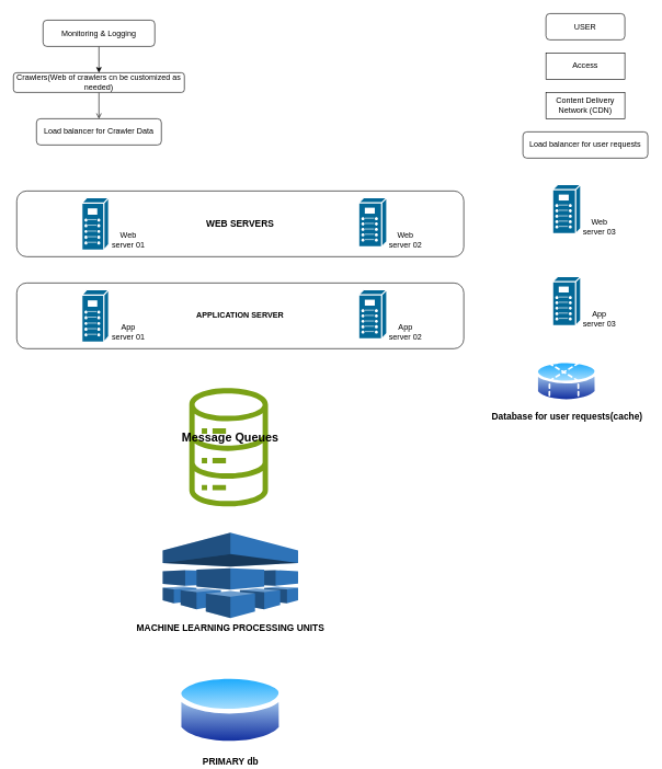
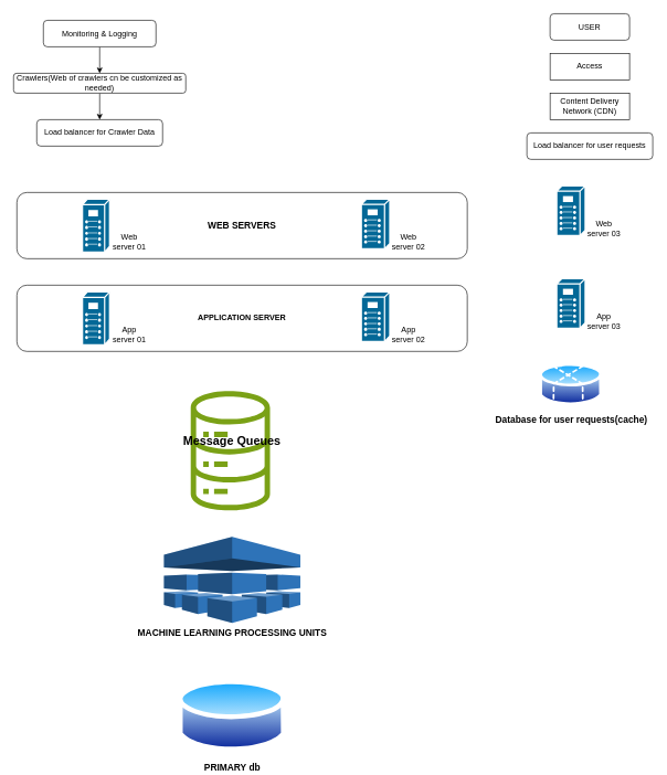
  <mxCell id="0" />
  <mxCell id="1" parent="0" />
  <mxCell id="2" value="" style="edgeStyle=orthogonalEdgeStyle;rounded=0;orthogonalLoop=1;jettySize=auto;html=1;" edge="1" parent="1" source="3" target="6"><mxGeometry relative="1" as="geometry" /></mxCell>
  <mxCell id="3" value="Monitoring &amp;amp; Logging" style="rounded=1;whiteSpace=wrap;html=1;" vertex="1" parent="1"><mxGeometry x="65" width="170" height="40" as="geometry" y="30" /></mxCell>
  <mxCell id="4" value="Load balancer for Crawler Data" style="rounded=1;whiteSpace=wrap;html=1;" vertex="1" parent="1"><mxGeometry x="55" y="180" width="190" height="40" as="geometry" /></mxCell>
- <mxCell id="5" value="" style="edgeStyle=orthogonalEdgeStyle;rounded=0;orthogonalLoop=1;jettySize=auto;html=1;endArrow=open;" edge="1" parent="1" source="6" target="4"><mxGeometry relative="1" as="geometry" /></mxCell>
+ <mxCell id="5" value="" style="edgeStyle=orthogonalEdgeStyle;rounded=0;orthogonalLoop=1;jettySize=auto;html=1;" edge="1" parent="1" source="6" target="4"><mxGeometry relative="1" as="geometry" /></mxCell>
  <mxCell id="6" value="Crawlers(Web of crawlers cn be customized as needed)" style="rounded=1;whiteSpace=wrap;html=1;" vertex="1" parent="1"><mxGeometry x="20" y="110" width="260" height="30" as="geometry" /></mxCell>
  <mxCell id="7" value="&lt;font style=&quot;font-size: 14px;&quot;&gt;&lt;b&gt;WEB SERVERS&lt;/b&gt;&lt;/font&gt;" style="rounded=1;whiteSpace=wrap;html=1;" vertex="1" parent="1"><mxGeometry x="25" y="290" width="680" height="100" as="geometry" /></mxCell>
  <mxCell id="8" value="" style="shape=mxgraph.cisco.misc.breakout_box;html=1;pointerEvents=1;dashed=0;fillColor=#036897;strokeColor=#ffffff;strokeWidth=2;verticalLabelPosition=bottom;verticalAlign=top;align=center;outlineConnect=0;" vertex="1" parent="1"><mxGeometry x="124" y="300" width="41" height="80" as="geometry" /></mxCell>
  <mxCell id="9" value="" style="shape=mxgraph.cisco.misc.breakout_box;html=1;pointerEvents=1;dashed=0;fillColor=#036897;strokeColor=#ffffff;strokeWidth=2;verticalLabelPosition=bottom;verticalAlign=top;align=center;outlineConnect=0;" vertex="1" parent="1"><mxGeometry x="545" y="300" width="43" height="75" as="geometry" /></mxCell>
  <mxCell id="10" value="Web server 01" style="text;strokeColor=none;align=center;fillColor=none;html=1;verticalAlign=middle;whiteSpace=wrap;rounded=0;" vertex="1" parent="1"><mxGeometry x="165" y="350" width="60" height="30" as="geometry" /></mxCell>
  <mxCell id="11" value="Web server 02" style="text;strokeColor=none;align=center;fillColor=none;html=1;verticalAlign=middle;whiteSpace=wrap;rounded=0;" vertex="1" parent="1"><mxGeometry x="588" y="350" width="57" height="30" as="geometry" /></mxCell>
  <mxCell id="12" value="&lt;b&gt;APPLICATION SERVER&lt;/b&gt;" style="rounded=1;whiteSpace=wrap;html=1;" vertex="1" parent="1"><mxGeometry x="25" y="430" width="680" height="100" as="geometry" /></mxCell>
  <mxCell id="13" value="" style="shape=mxgraph.cisco.misc.breakout_box;html=1;pointerEvents=1;dashed=0;fillColor=#036897;strokeColor=#ffffff;strokeWidth=2;verticalLabelPosition=bottom;verticalAlign=top;align=center;outlineConnect=0;" vertex="1" parent="1"><mxGeometry x="124" y="440" width="41" height="80" as="geometry" /></mxCell>
  <mxCell id="14" value="" style="shape=mxgraph.cisco.misc.breakout_box;html=1;pointerEvents=1;dashed=0;fillColor=#036897;strokeColor=#ffffff;strokeWidth=2;verticalLabelPosition=bottom;verticalAlign=top;align=center;outlineConnect=0;" vertex="1" parent="1"><mxGeometry x="545" y="440" width="43" height="75" as="geometry" /></mxCell>
  <mxCell id="15" value="App server 01" style="text;strokeColor=none;align=center;fillColor=none;html=1;verticalAlign=middle;whiteSpace=wrap;rounded=0;" vertex="1" parent="1"><mxGeometry x="165" y="490" width="60" height="30" as="geometry" /></mxCell>
  <mxCell id="16" value="App server 02" style="text;strokeColor=none;align=center;fillColor=none;html=1;verticalAlign=middle;whiteSpace=wrap;rounded=0;" vertex="1" parent="1"><mxGeometry x="588" y="490" width="57" height="30" as="geometry" /></mxCell>
  <mxCell id="17" value="" style="sketch=0;outlineConnect=0;fontColor=#232F3E;gradientColor=none;fillColor=#7AA116;strokeColor=none;dashed=0;verticalLabelPosition=bottom;verticalAlign=top;align=center;html=1;fontSize=12;fontStyle=0;aspect=fixed;pointerEvents=1;shape=mxgraph.aws4.iot_analytics_data_store;" vertex="1" parent="1"><mxGeometry x="285" y="590" width="124.62" height="180" as="geometry" /></mxCell>
  <mxCell id="18" value="USER" style="rounded=1;whiteSpace=wrap;html=1;" vertex="1" parent="1"><mxGeometry x="830" y="20" width="120" height="40" as="geometry" /></mxCell>
  <mxCell id="19" value="Access" style="rounded=0;whiteSpace=wrap;html=1;" vertex="1" parent="1"><mxGeometry x="830" y="80" width="120" height="40" as="geometry" /></mxCell>
  <mxCell id="20" value="Content Delivery Network (CDN)" style="whiteSpace=wrap;html=1;rounded=0;" vertex="1" parent="1"><mxGeometry x="830" y="140" width="120" height="40" as="geometry" /></mxCell>
  <mxCell id="21" value="Load balancer for user requests" style="rounded=1;whiteSpace=wrap;html=1;" vertex="1" parent="1"><mxGeometry x="795" y="200" width="190" height="40" as="geometry" /></mxCell>
  <mxCell id="22" value="&lt;b&gt;&lt;font style=&quot;font-size: 18px;&quot;&gt;Message Queues&lt;/font&gt;&lt;/b&gt;" style="text;strokeColor=none;align=center;fillColor=none;html=1;verticalAlign=middle;whiteSpace=wrap;rounded=0;" vertex="1" parent="1"><mxGeometry x="165" y="640" width="370" height="50" as="geometry" /></mxCell>
  <mxCell id="23" value="" style="shape=mxgraph.cisco.misc.breakout_box;html=1;pointerEvents=1;dashed=0;fillColor=#036897;strokeColor=#ffffff;strokeWidth=2;verticalLabelPosition=bottom;verticalAlign=top;align=center;outlineConnect=0;" vertex="1" parent="1"><mxGeometry x="840" y="280" width="43" height="75" as="geometry" /></mxCell>
  <mxCell id="24" value="Web server 03" style="text;strokeColor=none;align=center;fillColor=none;html=1;verticalAlign=middle;whiteSpace=wrap;rounded=0;" vertex="1" parent="1"><mxGeometry x="883" y="330" width="57" height="30" as="geometry" /></mxCell>
  <mxCell id="25" value="" style="shape=mxgraph.cisco.misc.breakout_box;html=1;pointerEvents=1;dashed=0;fillColor=#036897;strokeColor=#ffffff;strokeWidth=2;verticalLabelPosition=bottom;verticalAlign=top;align=center;outlineConnect=0;" vertex="1" parent="1"><mxGeometry x="840" y="420" width="43" height="75" as="geometry" /></mxCell>
  <mxCell id="26" value="App server 03" style="text;strokeColor=none;align=center;fillColor=none;html=1;verticalAlign=middle;whiteSpace=wrap;rounded=0;" vertex="1" parent="1"><mxGeometry x="883" y="470" width="57" height="30" as="geometry" /></mxCell>
  <mxCell id="27" value="&lt;b&gt;&lt;font style=&quot;font-size: 14px;&quot;&gt;MACHINE LEARNING PROCESSING UNITS&lt;/font&gt;&lt;/b&gt;" style="outlineConnect=0;dashed=0;verticalLabelPosition=bottom;verticalAlign=top;align=center;html=1;shape=mxgraph.aws3.machine_learning;fillColor=#2E73B8;gradientColor=none;" vertex="1" parent="1"><mxGeometry x="247.03" y="810" width="205.94" height="130" as="geometry" /></mxCell>
  <mxCell id="28" value="&lt;b&gt;&lt;font style=&quot;font-size: 14px;&quot;&gt;PRIMARY db&lt;/font&gt;&lt;/b&gt;" style="image;aspect=fixed;perimeter=ellipsePerimeter;html=1;align=center;shadow=0;dashed=0;spacingTop=3;image=img/lib/active_directory/database.svg;" vertex="1" parent="1"><mxGeometry x="268.5" y="1020" width="163" height="120.62" as="geometry" /></mxCell>
  <mxCell id="29" value="&lt;b&gt;&lt;font style=&quot;font-size: 14px;&quot;&gt;Database for user requests(cache)&lt;/font&gt;&lt;/b&gt;" style="image;aspect=fixed;perimeter=ellipsePerimeter;html=1;align=center;shadow=0;dashed=0;spacingTop=3;image=img/lib/active_directory/database_partition_4.svg;" vertex="1" parent="1"><mxGeometry x="814.21" y="545" width="94.59" height="70" as="geometry" /></mxCell>
